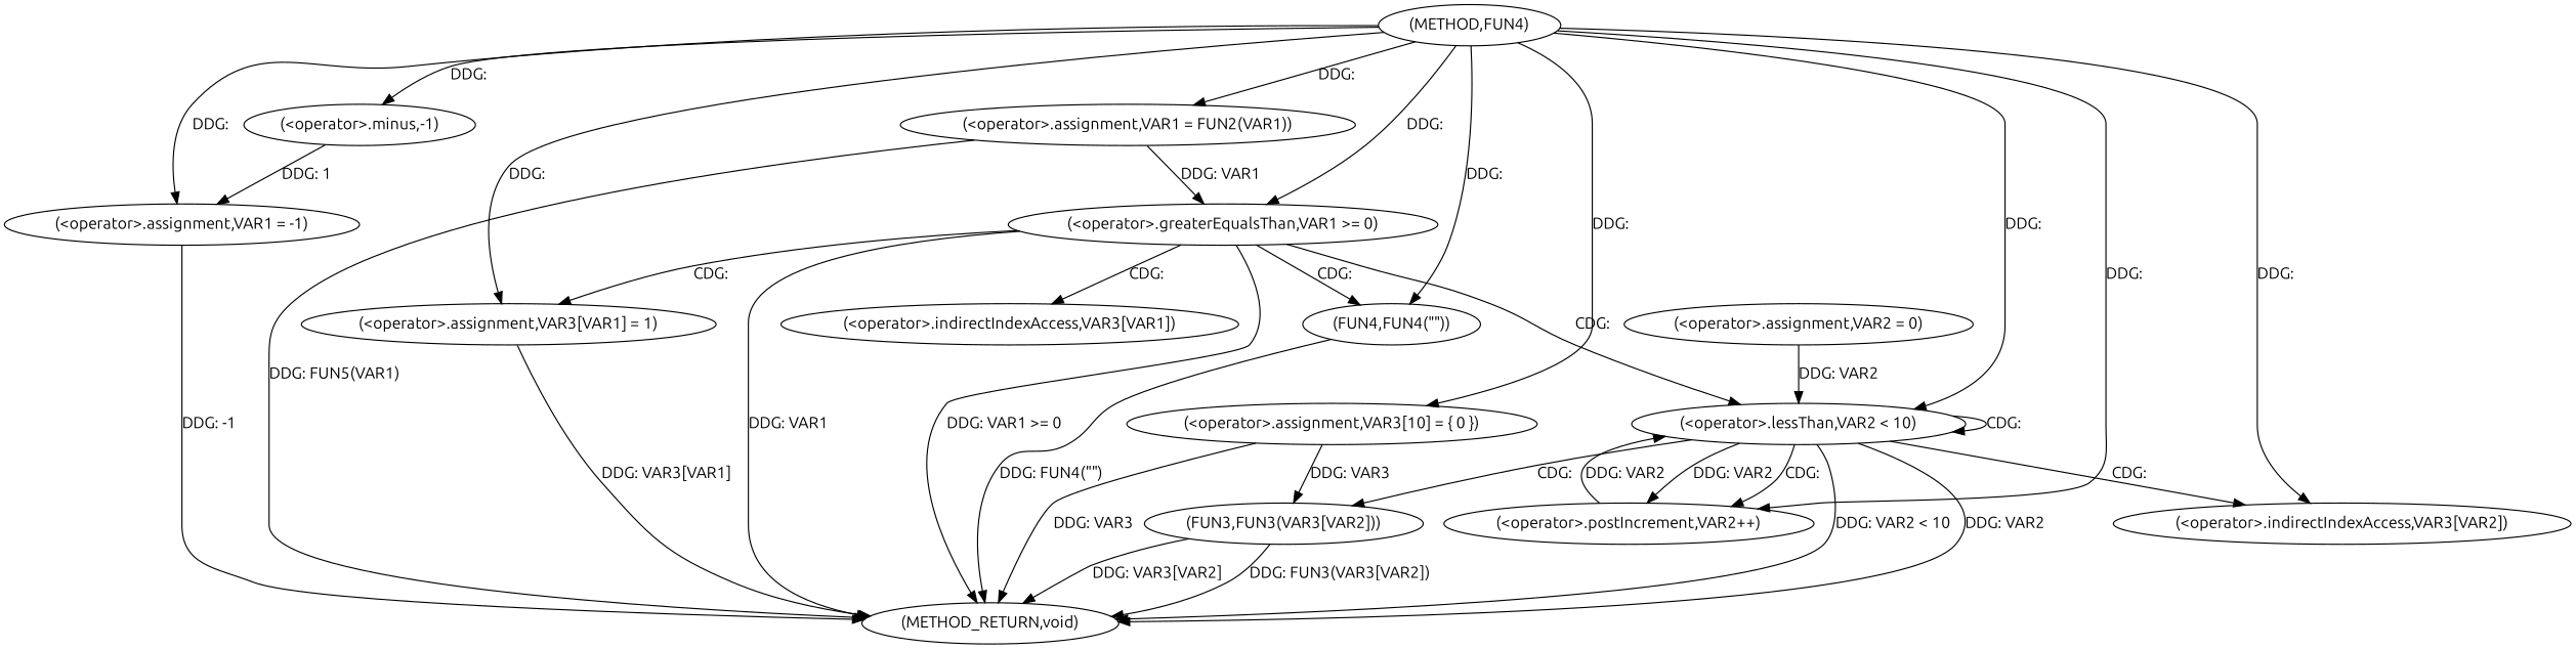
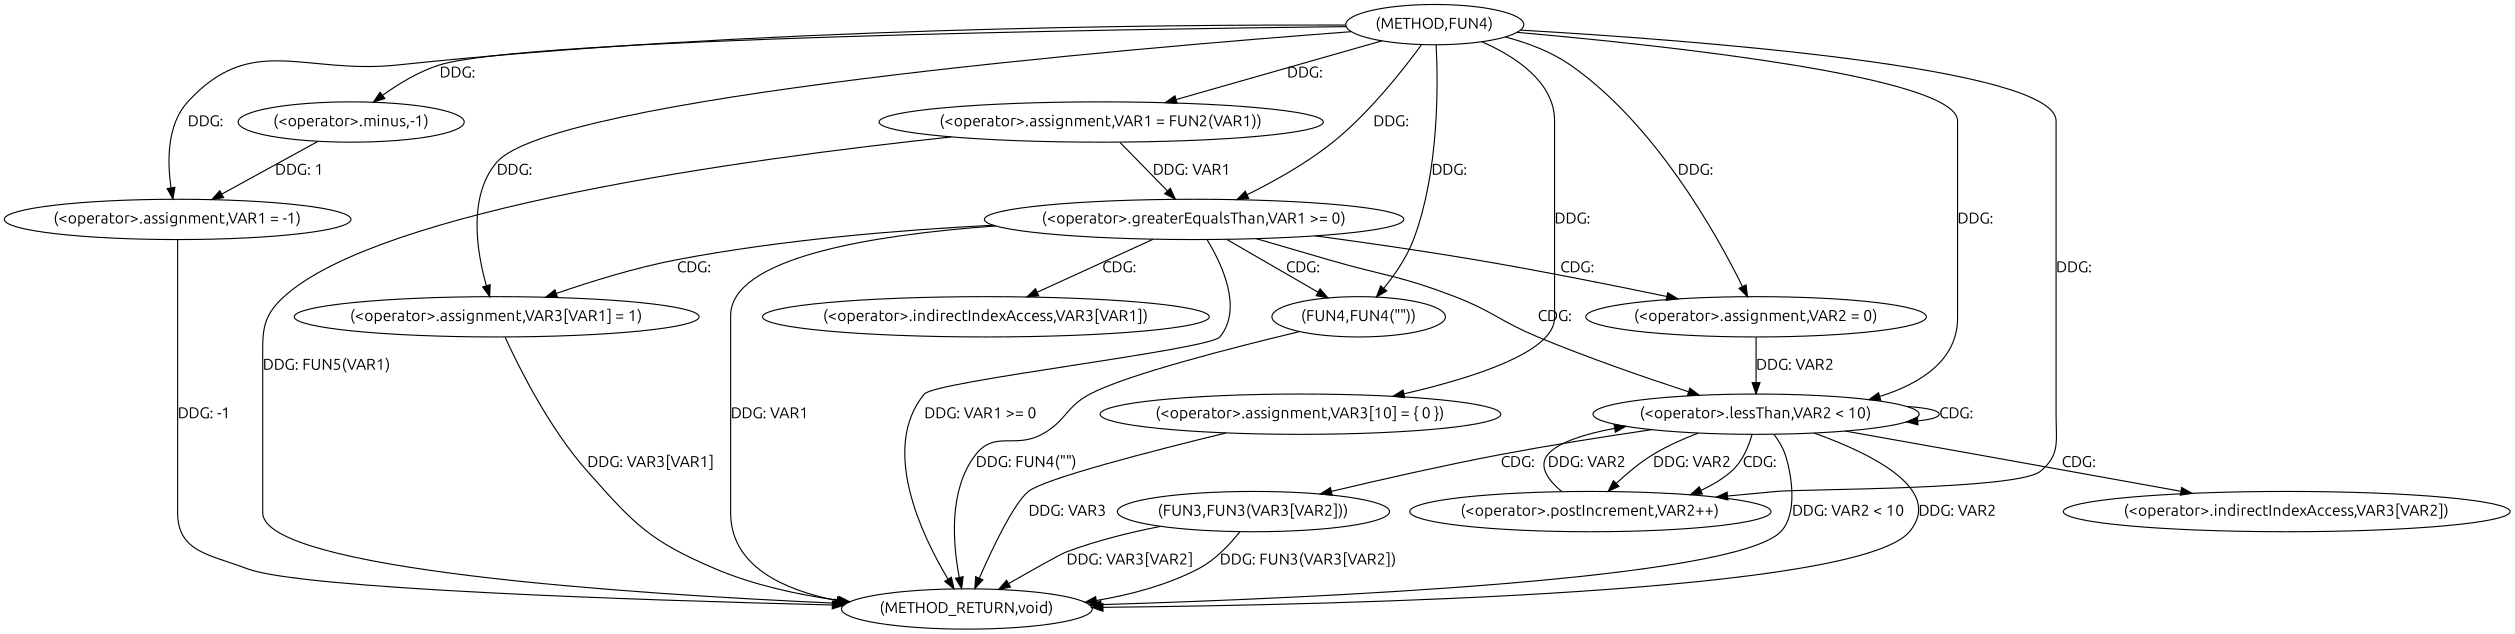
  digraph {
    fontname=Ubuntu
    node [fontname=Ubuntu]
    edge [fontname=Ubuntu]
    n1 [label="(METHOD,FUN4)"]
    n2 [label="(<operator>.assignment,VAR1 = -1)"]
    n3 [label="(<operator>.minus,-1)"]
    n4 [label="(<operator>.assignment,VAR1 = FUN2(VAR1))"]
    n5 [label="(<operator>.assignment,VAR3[10] = { 0 })"]
    n6 [label="(<operator>.greaterEqualsThan,VAR1 >= 0)"]
    n7 [label="(<operator>.assignment,VAR3[VAR1] = 1)"]
    n8 [label="(<operator>.assignment,VAR2 = 0)"]
    n9 [label="(<operator>.lessThan,VAR2 < 10)"]
    n10 [label="(<operator>.postIncrement,VAR2++)"]
    n11 [label="(FUN4,FUN4(\"\"))"]
    n12 [label="(METHOD_RETURN,void)"]
    n13 [label="(FUN3,FUN3(VAR3[VAR2]))"]
    n14 [label="(<operator>.indirectIndexAccess,VAR3[VAR1])"]
    n15 [label="(<operator>.indirectIndexAccess,VAR3[VAR2])"]
    n1 -> n2 [label="DDG: "]
    n1 -> n3 [label="DDG: "]
    n1 -> n4 [label="DDG: "]
    n1 -> n5 [label="DDG: "]
    n1 -> n6 [label="DDG: "]
    n1 -> n7 [label="DDG: "]
-   n1 -> n15 [label="DDG: "]
+   n1 -> n8 [label="DDG: "]
    n1 -> n9 [label="DDG: "]
    n1 -> n10 [label="DDG: "]
    n1 -> n11 [label="DDG: "]
    n2 -> n12 [label="DDG: -1"]
    n3 -> n2 [label="DDG: 1"]
    n4 -> n6 [label="DDG: VAR1"]
    n4 -> n12 [label="DDG: FUN5(VAR1)"]
    n5 -> n12 [label="DDG: VAR3"]
-   n5 -> n13 [label="DDG: VAR3"]
    n6 -> n7 [label="CDG: "]
+   n6 -> n8 [label="CDG: "]
    n6 -> n9 [label="CDG: "]
    n6 -> n11 [label="CDG: "]
    n6 -> n12 [label="DDG: VAR1 >= 0"]
    n6 -> n12 [label="DDG: VAR1"]
    n6 -> n14 [label="CDG: "]
    n7 -> n12 [label="DDG: VAR3[VAR1]"]
    n8 -> n9 [label="DDG: VAR2"]
    n9 -> n9 [label="CDG: "]
    n9 -> n10 [label="DDG: VAR2"]
    n9 -> n10 [label="CDG: "]
    n9 -> n12 [label="DDG: VAR2 < 10"]
    n9 -> n12 [label="DDG: VAR2"]
    n9 -> n13 [label="CDG: "]
    n9 -> n15 [label="CDG: "]
    n10 -> n9 [label="DDG: VAR2"]
    n11 -> n12 [label="DDG: FUN4(\"\")"]
    n13 -> n12 [label="DDG: FUN3(VAR3[VAR2])"]
    n13 -> n12 [label="DDG: VAR3[VAR2]"]
  }
